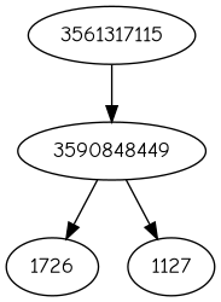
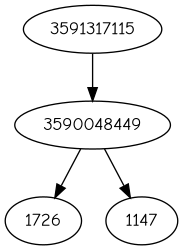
  strict digraph {
    fontname="Comic Neue"
    node [fontname="Comic Neue"]
    edge [fontname="Comic Neue"]
    n1 [label=1726]
-   3590848449
-   1127
-   3591317115 [label=3561317115]
+   3590848449 [label=3590048449]
+   1127 [label=1147]
+   3591317115
    3590848449 -> n1
    3590848449 -> 1127
    3591317115 -> 3590848449
  }
